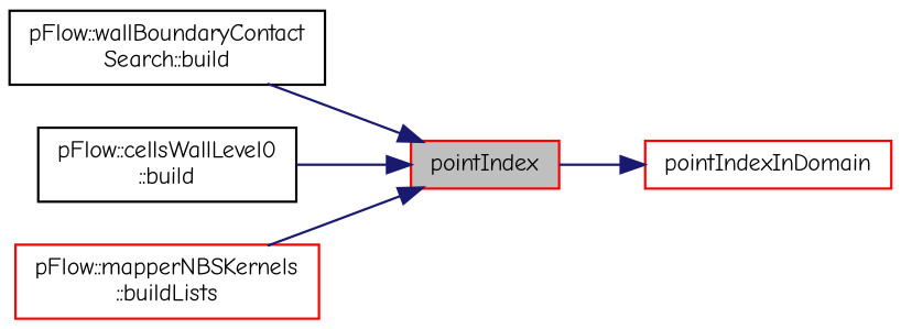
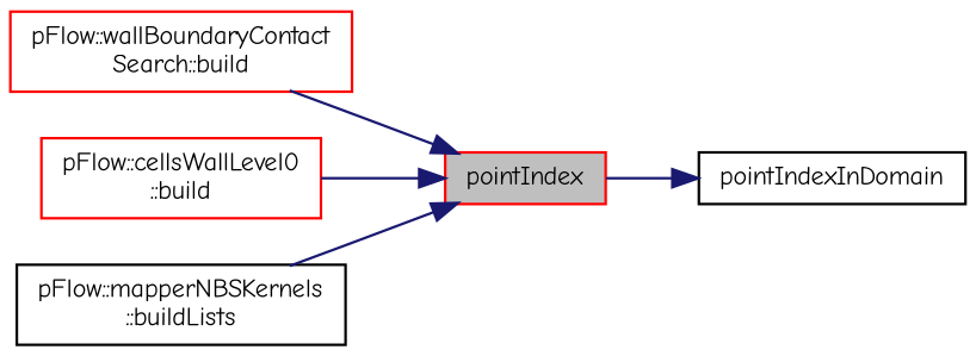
  digraph {
    fontname="Comic Neue"
    rankdir=RL
    node [color=red fillcolor=white fontname="Comic Neue" fontsize=10 shape=record style=filled]
    edge [color=midnightblue dir=back fontname="Comic Neue" fontsize=10 labelfontname=Helvetica labelfontsize=10 style=solid]
    n1 [fillcolor=grey75 fontcolor=black height=0.2 label=pointIndex width=0.4]
-   n2 [color=black height=0.2 label="pFlow::wallBoundaryContact\lSearch::build" width=0.4]
-   n3 [color=black height=0.2 label="pFlow::cellsWallLevel0\l::build" width=0.4]
-   n4 [height=0.2 label="pFlow::mapperNBSKernels\l::buildLists" width=0.4]
-   n5 [height=0.2 label=pointIndexInDomain width=0.4]
+   n2 [height=0.2 label="pFlow::wallBoundaryContact\lSearch::build" width=0.4]
+   n3 [height=0.2 label="pFlow::cellsWallLevel0\l::build" width=0.4]
+   n4 [color=black height=0.2 label="pFlow::mapperNBSKernels\l::buildLists" width=0.4]
+   n5 [color=black height=0.2 label=pointIndexInDomain width=0.4]
    n1 -> n2
    n1 -> n3
    n1 -> n4
    n5 -> n1
  }
